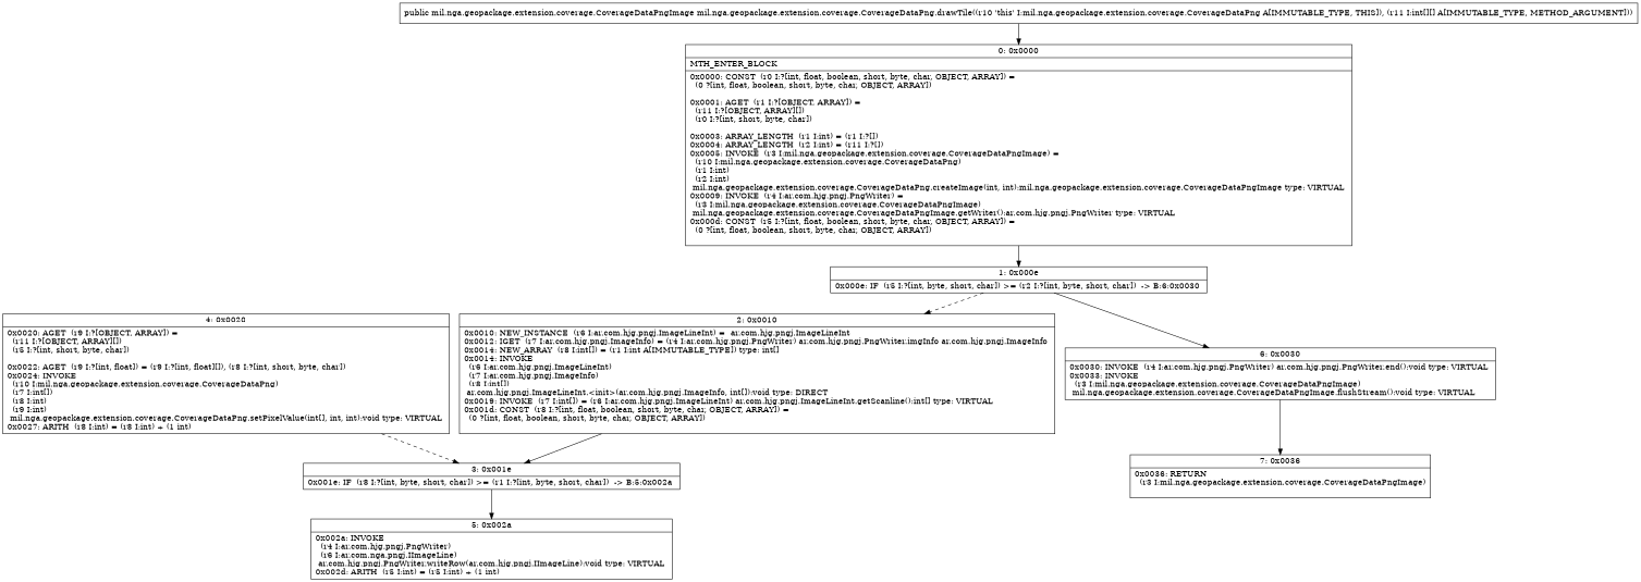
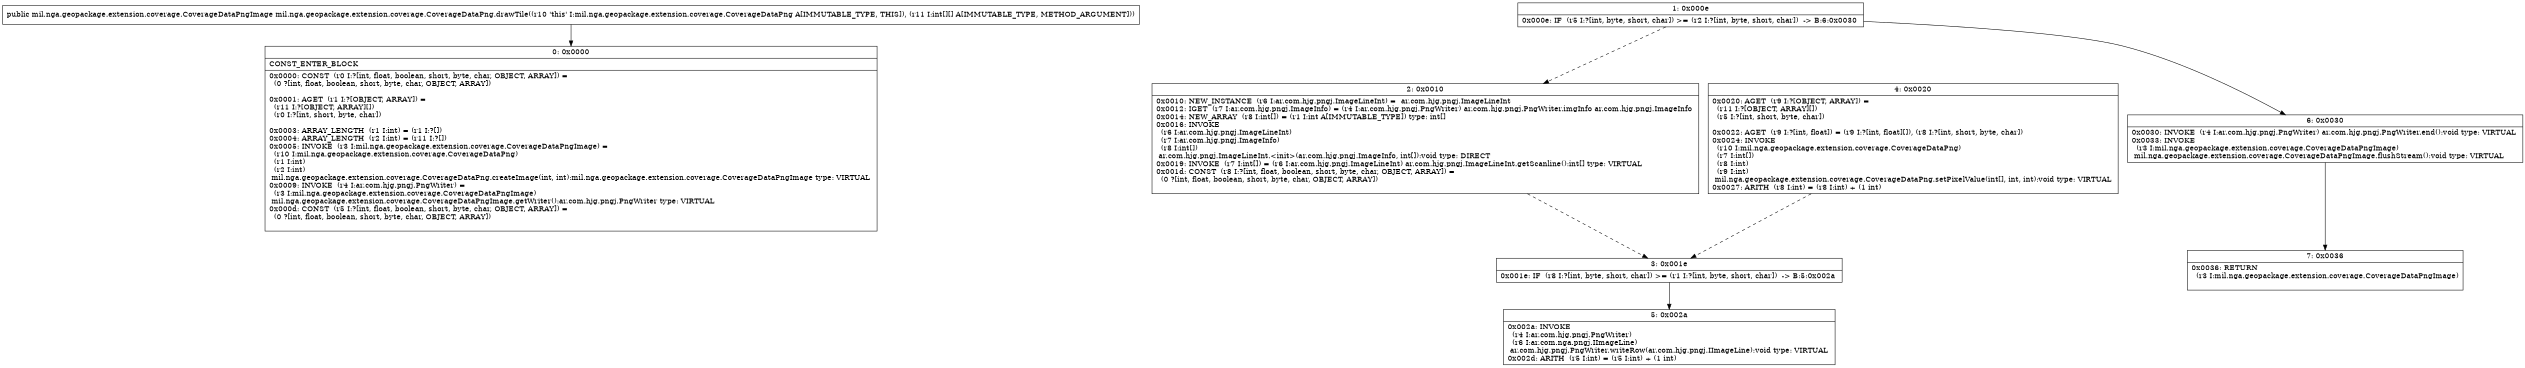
  digraph {
    node [shape=record]
-   n1 [label="{0\:\ 0x0000|MTH_ENTER_BLOCK\l|0x0000: CONST  (r0 I:?[int, float, boolean, short, byte, char, OBJECT, ARRAY]) = \l  (0 ?[int, float, boolean, short, byte, char, OBJECT, ARRAY])\l \l0x0001: AGET  (r1 I:?[OBJECT, ARRAY]) = \l  (r11 I:?[OBJECT, ARRAY][])\l  (r0 I:?[int, short, byte, char])\l \l0x0003: ARRAY_LENGTH  (r1 I:int) = (r1 I:?[]) \l0x0004: ARRAY_LENGTH  (r2 I:int) = (r11 I:?[]) \l0x0005: INVOKE  (r3 I:mil.nga.geopackage.extension.coverage.CoverageDataPngImage) = \l  (r10 I:mil.nga.geopackage.extension.coverage.CoverageDataPng)\l  (r1 I:int)\l  (r2 I:int)\l mil.nga.geopackage.extension.coverage.CoverageDataPng.createImage(int, int):mil.nga.geopackage.extension.coverage.CoverageDataPngImage type: VIRTUAL \l0x0009: INVOKE  (r4 I:ar.com.hjg.pngj.PngWriter) = \l  (r3 I:mil.nga.geopackage.extension.coverage.CoverageDataPngImage)\l mil.nga.geopackage.extension.coverage.CoverageDataPngImage.getWriter():ar.com.hjg.pngj.PngWriter type: VIRTUAL \l0x000d: CONST  (r5 I:?[int, float, boolean, short, byte, char, OBJECT, ARRAY]) = \l  (0 ?[int, float, boolean, short, byte, char, OBJECT, ARRAY])\l \l}"]
+   n1 [label="{0\:\ 0x0000|CONST_ENTER_BLOCK\l|0x0000: CONST  (r0 I:?[int, float, boolean, short, byte, char, OBJECT, ARRAY]) = \l  (0 ?[int, float, boolean, short, byte, char, OBJECT, ARRAY])\l \l0x0001: AGET  (r1 I:?[OBJECT, ARRAY]) = \l  (r11 I:?[OBJECT, ARRAY][])\l  (r0 I:?[int, short, byte, char])\l \l0x0003: ARRAY_LENGTH  (r1 I:int) = (r1 I:?[]) \l0x0004: ARRAY_LENGTH  (r2 I:int) = (r11 I:?[]) \l0x0005: INVOKE  (r3 I:mil.nga.geopackage.extension.coverage.CoverageDataPngImage) = \l  (r10 I:mil.nga.geopackage.extension.coverage.CoverageDataPng)\l  (r1 I:int)\l  (r2 I:int)\l mil.nga.geopackage.extension.coverage.CoverageDataPng.createImage(int, int):mil.nga.geopackage.extension.coverage.CoverageDataPngImage type: VIRTUAL \l0x0009: INVOKE  (r4 I:ar.com.hjg.pngj.PngWriter) = \l  (r3 I:mil.nga.geopackage.extension.coverage.CoverageDataPngImage)\l mil.nga.geopackage.extension.coverage.CoverageDataPngImage.getWriter():ar.com.hjg.pngj.PngWriter type: VIRTUAL \l0x000d: CONST  (r5 I:?[int, float, boolean, short, byte, char, OBJECT, ARRAY]) = \l  (0 ?[int, float, boolean, short, byte, char, OBJECT, ARRAY])\l \l}"]
    n2 [label="{1\:\ 0x000e|0x000e: IF  (r5 I:?[int, byte, short, char]) \>= (r2 I:?[int, byte, short, char])  \-\> B:6:0x0030 \l}"]
-   n3 [label="{2\:\ 0x0010|0x0010: NEW_INSTANCE  (r6 I:ar.com.hjg.pngj.ImageLineInt) =  ar.com.hjg.pngj.ImageLineInt \l0x0012: IGET  (r7 I:ar.com.hjg.pngj.ImageInfo) = (r4 I:ar.com.hjg.pngj.PngWriter) ar.com.hjg.pngj.PngWriter.imgInfo ar.com.hjg.pngj.ImageInfo \l0x0014: NEW_ARRAY  (r8 I:int[]) = (r1 I:int A[IMMUTABLE_TYPE]) type: int[] \l0x0014: INVOKE  \l  (r6 I:ar.com.hjg.pngj.ImageLineInt)\l  (r7 I:ar.com.hjg.pngj.ImageInfo)\l  (r8 I:int[])\l ar.com.hjg.pngj.ImageLineInt.\<init\>(ar.com.hjg.pngj.ImageInfo, int[]):void type: DIRECT \l0x0019: INVOKE  (r7 I:int[]) = (r6 I:ar.com.hjg.pngj.ImageLineInt) ar.com.hjg.pngj.ImageLineInt.getScanline():int[] type: VIRTUAL \l0x001d: CONST  (r8 I:?[int, float, boolean, short, byte, char, OBJECT, ARRAY]) = \l  (0 ?[int, float, boolean, short, byte, char, OBJECT, ARRAY])\l \l}"]
+   n3 [label="{2\:\ 0x0010|0x0010: NEW_INSTANCE  (r6 I:ar.com.hjg.pngj.ImageLineInt) =  ar.com.hjg.pngj.ImageLineInt \l0x0012: IGET  (r7 I:ar.com.hjg.pngj.ImageInfo) = (r4 I:ar.com.hjg.pngj.PngWriter) ar.com.hjg.pngj.PngWriter.imgInfo ar.com.hjg.pngj.ImageInfo \l0x0014: NEW_ARRAY  (r8 I:int[]) = (r1 I:int A[IMMUTABLE_TYPE]) type: int[] \l0x0016: INVOKE  \l  (r6 I:ar.com.hjg.pngj.ImageLineInt)\l  (r7 I:ar.com.hjg.pngj.ImageInfo)\l  (r8 I:int[])\l ar.com.hjg.pngj.ImageLineInt.\<init\>(ar.com.hjg.pngj.ImageInfo, int[]):void type: DIRECT \l0x0019: INVOKE  (r7 I:int[]) = (r6 I:ar.com.hjg.pngj.ImageLineInt) ar.com.hjg.pngj.ImageLineInt.getScanline():int[] type: VIRTUAL \l0x001d: CONST  (r8 I:?[int, float, boolean, short, byte, char, OBJECT, ARRAY]) = \l  (0 ?[int, float, boolean, short, byte, char, OBJECT, ARRAY])\l \l}"]
    n4 [label="{6\:\ 0x0030|0x0030: INVOKE  (r4 I:ar.com.hjg.pngj.PngWriter) ar.com.hjg.pngj.PngWriter.end():void type: VIRTUAL \l0x0033: INVOKE  \l  (r3 I:mil.nga.geopackage.extension.coverage.CoverageDataPngImage)\l mil.nga.geopackage.extension.coverage.CoverageDataPngImage.flushStream():void type: VIRTUAL \l}"]
    n5 [label="{3\:\ 0x001e|0x001e: IF  (r8 I:?[int, byte, short, char]) \>= (r1 I:?[int, byte, short, char])  \-\> B:5:0x002a \l}"]
    n6 [label="{7\:\ 0x0036|0x0036: RETURN  \l  (r3 I:mil.nga.geopackage.extension.coverage.CoverageDataPngImage)\l \l}"]
    n7 [label="{5\:\ 0x002a|0x002a: INVOKE  \l  (r4 I:ar.com.hjg.pngj.PngWriter)\l  (r6 I:ar.com.nga.pngj.IImageLine)\l ar.com.hjg.pngj.PngWriter.writeRow(ar.com.hjg.pngj.IImageLine):void type: VIRTUAL \l0x002d: ARITH  (r5 I:int) = (r5 I:int) + (1 int) \l}"]
    n8 [label="{4\:\ 0x0020|0x0020: AGET  (r9 I:?[OBJECT, ARRAY]) = \l  (r11 I:?[OBJECT, ARRAY][])\l  (r5 I:?[int, short, byte, char])\l \l0x0022: AGET  (r9 I:?[int, float]) = (r9 I:?[int, float][]), (r8 I:?[int, short, byte, char]) \l0x0024: INVOKE  \l  (r10 I:mil.nga.geopackage.extension.coverage.CoverageDataPng)\l  (r7 I:int[])\l  (r8 I:int)\l  (r9 I:int)\l mil.nga.geopackage.extension.coverage.CoverageDataPng.setPixelValue(int[], int, int):void type: VIRTUAL \l0x0027: ARITH  (r8 I:int) = (r8 I:int) + (1 int) \l}"]
    n9 [label="{public mil.nga.geopackage.extension.coverage.CoverageDataPngImage mil.nga.geopackage.extension.coverage.CoverageDataPng.drawTile((r10 'this' I:mil.nga.geopackage.extension.coverage.CoverageDataPng A[IMMUTABLE_TYPE, THIS]), (r11 I:int[][] A[IMMUTABLE_TYPE, METHOD_ARGUMENT])) }"]
-   n1 -> n2
    n2 -> n3 [style=dashed]
    n2 -> n4
-   n3 -> n5
+   n3 -> n5 [style=dashed]
    n4 -> n6
    n5 -> n7
    n8 -> n5 [style=dashed]
    n9 -> n1
  }
